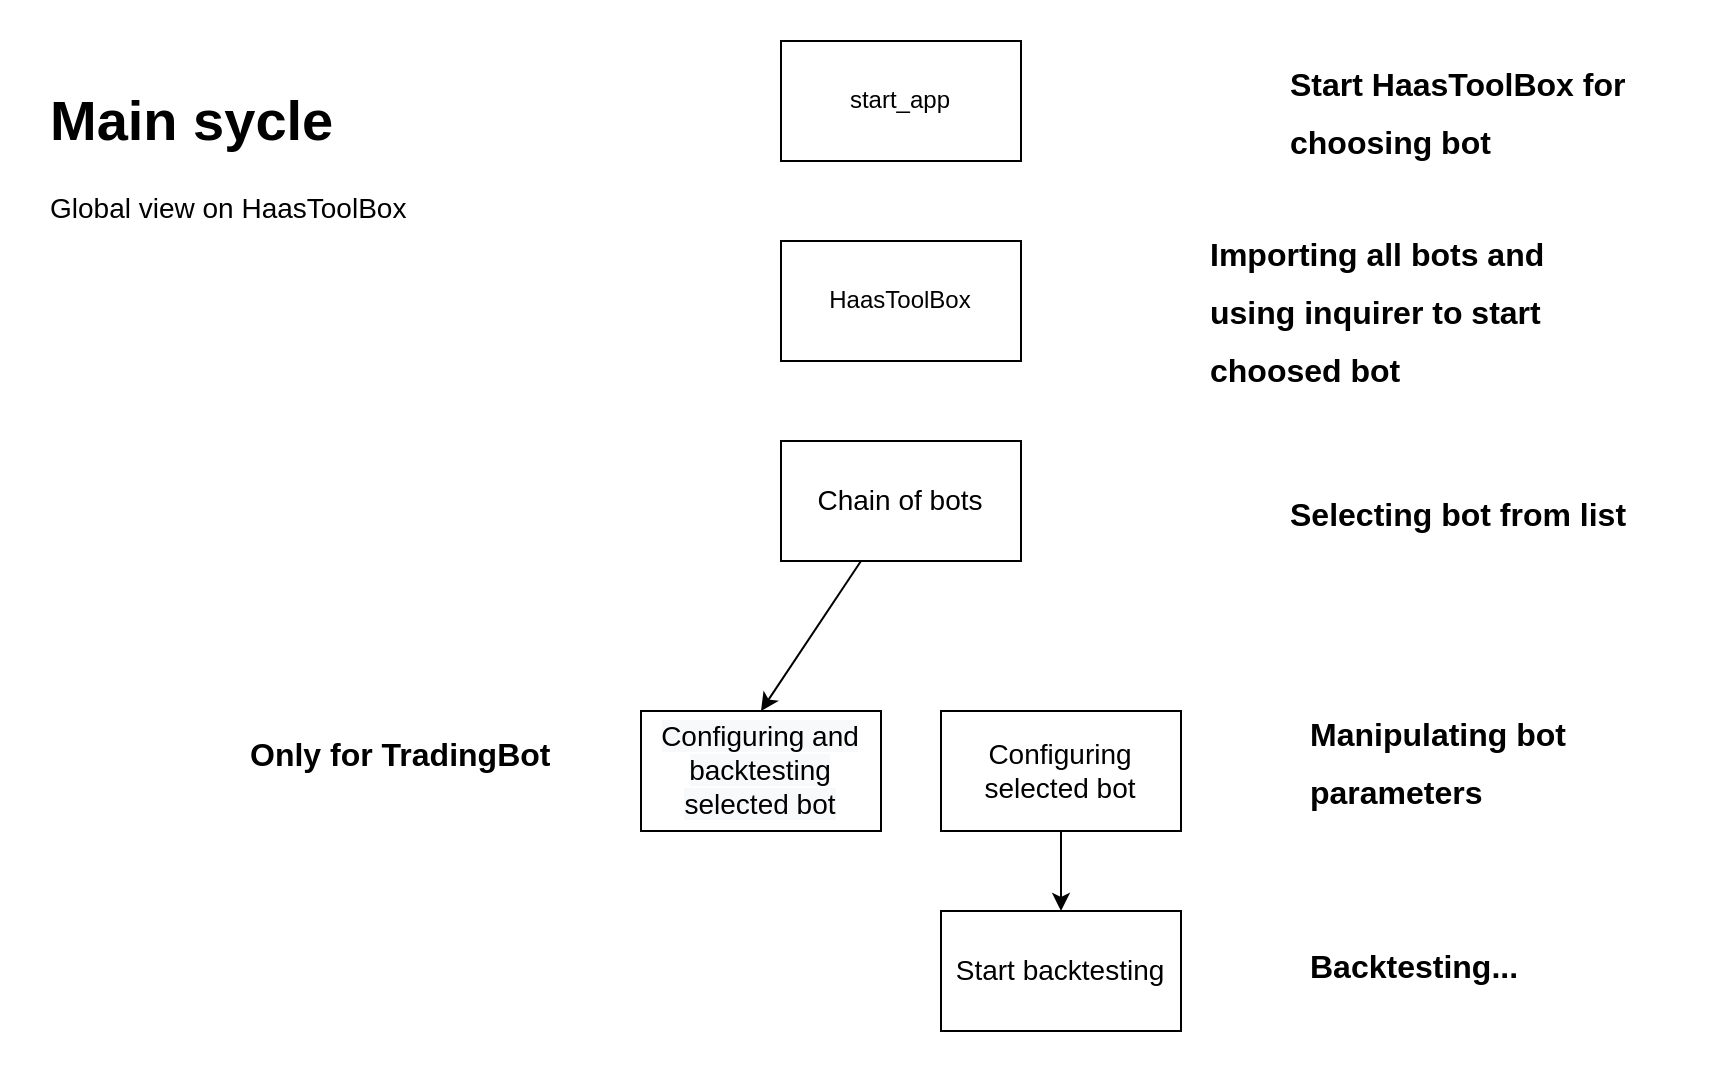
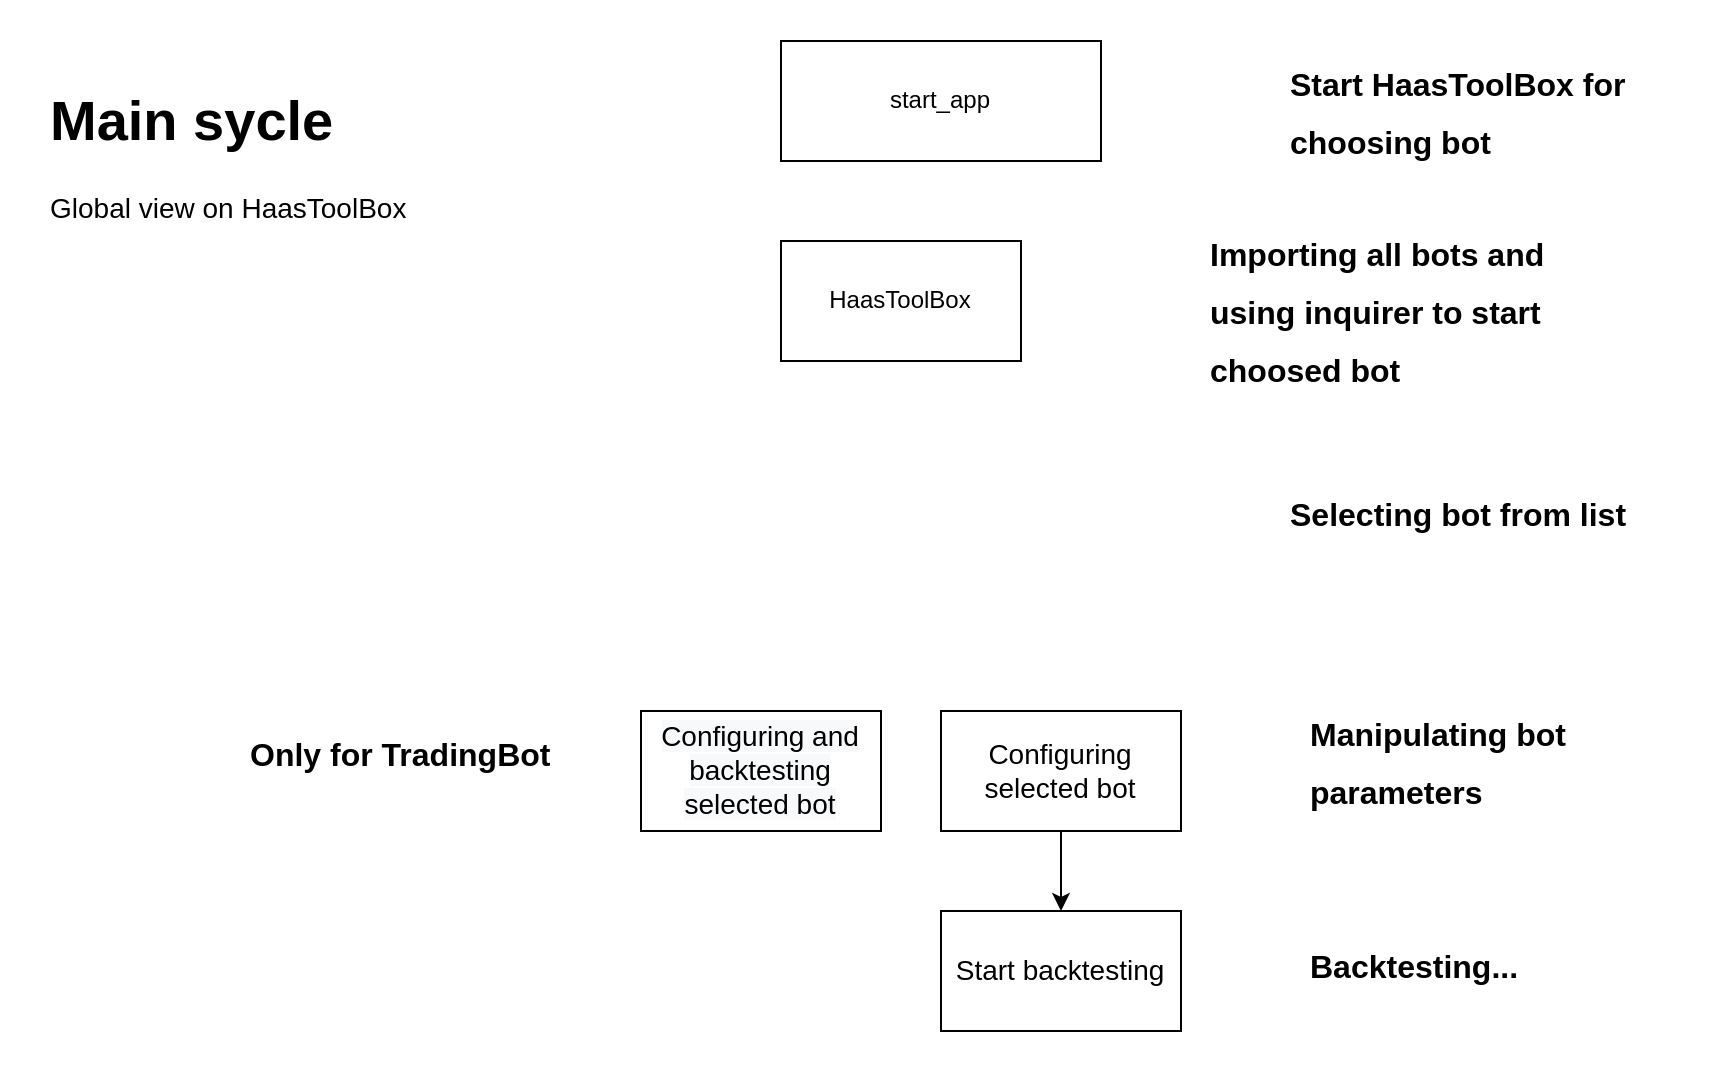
  <mxCell id="0" />
  <mxCell id="1" parent="0" />
  <mxCell id="2" value="&lt;h1&gt;Main sycle&lt;/h1&gt;&lt;p&gt;Global view on HaasToolBox&lt;/p&gt;" style="text;html=1;strokeColor=none;fillColor=none;spacing=5;spacingTop=-20;whiteSpace=wrap;overflow=hidden;rounded=0;fontSize=14;" parent="1" vertex="1"><mxGeometry x="20" y="35" width="190" height="120" as="geometry" /></mxCell>
  <mxCell id="3" value="&lt;span style=&quot;color: rgb(0 , 0 , 0) ; font-family: &amp;#34;helvetica&amp;#34; ; font-size: 14px ; font-style: normal ; font-weight: 400 ; letter-spacing: normal ; text-align: center ; text-indent: 0px ; text-transform: none ; word-spacing: 0px ; background-color: rgb(248 , 249 , 250) ; display: inline ; float: none&quot;&gt;Configuring and backtesting selected bot&lt;/span&gt;" style="rounded=0;whiteSpace=wrap;html=1;" vertex="1" parent="1"><mxGeometry x="320" y="355" width="120" height="60" as="geometry" /></mxCell>
- <mxCell id="4" value="start_app" style="rounded=0;whiteSpace=wrap;html=1;" parent="1" vertex="1"><mxGeometry x="390" y="20" width="120" height="60" as="geometry" /></mxCell>
+ <mxCell id="4" value="start_app" style="rounded=0;whiteSpace=wrap;html=1;" parent="1" vertex="1"><mxGeometry x="390" y="20" width="160" height="60" as="geometry" /></mxCell>
  <mxCell id="5" value="HaasToolBox" style="rounded=0;whiteSpace=wrap;html=1;" parent="1" vertex="1"><mxGeometry x="390" y="120" width="120" height="60" as="geometry" /></mxCell>
  <mxCell id="6" value="&lt;h1&gt;&lt;font size=&quot;3&quot;&gt;Start HaasToolBox for choosing bot&lt;/font&gt;&lt;/h1&gt;" style="text;html=1;strokeColor=none;fillColor=none;spacing=5;spacingTop=-20;whiteSpace=wrap;overflow=hidden;rounded=0;" parent="1" vertex="1"><mxGeometry x="640" y="20" width="190" height="70" as="geometry" /></mxCell>
  <mxCell id="7" value="&lt;h1&gt;&lt;font size=&quot;3&quot;&gt;Importing all bots and using inquirer to start choosed bot&lt;/font&gt;&lt;/h1&gt;" style="text;html=1;strokeColor=none;fillColor=none;spacing=5;spacingTop=-20;whiteSpace=wrap;overflow=hidden;rounded=0;" parent="1" vertex="1"><mxGeometry x="600" y="105" width="190" height="100" as="geometry" /></mxCell>
- <mxCell id="8" style="edgeStyle=none;html=1;entryX=0.5;entryY=0;entryDx=0;entryDy=0;" edge="1" parent="1" source="9" target="3"><mxGeometry relative="1" as="geometry" /></mxCell>
- <mxCell id="9" value="Chain of bots" style="rounded=0;whiteSpace=wrap;html=1;fontSize=14;" parent="1" vertex="1"><mxGeometry x="390" y="220" width="120" height="60" as="geometry" /></mxCell>
  <mxCell id="10" value="&lt;h1&gt;&lt;font size=&quot;3&quot;&gt;Selecting bot from list&lt;/font&gt;&lt;/h1&gt;" style="text;html=1;strokeColor=none;fillColor=none;spacing=5;spacingTop=-20;whiteSpace=wrap;overflow=hidden;rounded=0;" parent="1" vertex="1"><mxGeometry x="640" y="235" width="190" height="40" as="geometry" /></mxCell>
  <mxCell id="11" value="Configuring selected bot" style="rounded=0;whiteSpace=wrap;html=1;fontSize=14;" parent="1" vertex="1"><mxGeometry x="470" y="355" width="120" height="60" as="geometry" /></mxCell>
  <mxCell id="12" value="&lt;h1&gt;&lt;font size=&quot;3&quot;&gt;Manipulating bot parameters&lt;/font&gt;&lt;/h1&gt;" style="text;html=1;strokeColor=none;fillColor=none;spacing=5;spacingTop=-20;whiteSpace=wrap;overflow=hidden;rounded=0;" parent="1" vertex="1"><mxGeometry x="650" y="345" width="190" height="70" as="geometry" /></mxCell>
  <mxCell id="13" value="Start backtesting" style="rounded=0;whiteSpace=wrap;html=1;fontSize=14;" parent="1" vertex="1"><mxGeometry x="470" y="455" width="120" height="60" as="geometry" /></mxCell>
  <mxCell id="14" value="&lt;h1&gt;&lt;font size=&quot;3&quot;&gt;Backtesting...&lt;/font&gt;&lt;/h1&gt;" style="text;html=1;strokeColor=none;fillColor=none;spacing=5;spacingTop=-20;whiteSpace=wrap;overflow=hidden;rounded=0;" parent="1" vertex="1"><mxGeometry x="650" y="461.25" width="190" height="47.5" as="geometry" /></mxCell>
  <mxCell id="15" value="" style="endArrow=classic;html=1;fontSize=14;exitX=0.5;exitY=1;exitDx=0;exitDy=0;entryX=0.5;entryY=0;entryDx=0;entryDy=0;" parent="1" target="13" edge="1"><mxGeometry width="50" height="50" relative="1" as="geometry"><mxPoint x="530" y="415" as="sourcePoint" /><mxPoint x="540" y="365" as="targetPoint" /><Array as="points" /></mxGeometry></mxCell>
  <mxCell id="16" value="&lt;h1&gt;&lt;font size=&quot;3&quot;&gt;Only for TradingBot&lt;/font&gt;&lt;/h1&gt;" style="text;html=1;strokeColor=none;fillColor=none;spacing=5;spacingTop=-20;whiteSpace=wrap;overflow=hidden;rounded=0;" vertex="1" parent="1"><mxGeometry x="120" y="355" width="190" height="70" as="geometry" /></mxCell>
